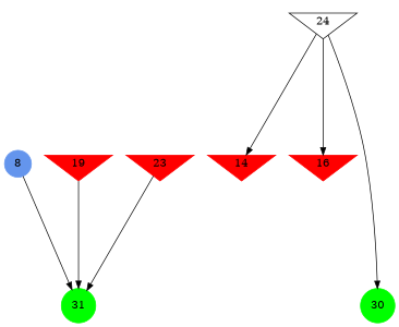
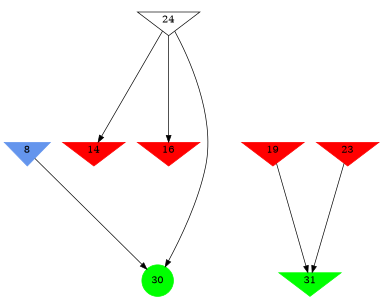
  digraph {
    ranksep=2.0
    node [color=red shape=invtriangle style=filled]
-   8 [color=cornflowerblue shape=circle]
+   8 [color=cornflowerblue]
    14
    16
    19
    23
    24 [color=black style=""]
    30 [color=green shape=circle]
-   31 [color=green shape=circle]
+   31 [color=green]
    subgraph sub_1 {
      rank=same
      8
      14
      16
      19
      23
    }
    subgraph sub_2 {
      rank=same
      24
    }
    subgraph sub_3 {
      rank=same
      30
      31
    }
-   8 -> 31
+   8 -> 30
    19 -> 31
    23 -> 31
    24 -> 14
    24 -> 16
    24 -> 30
  }
